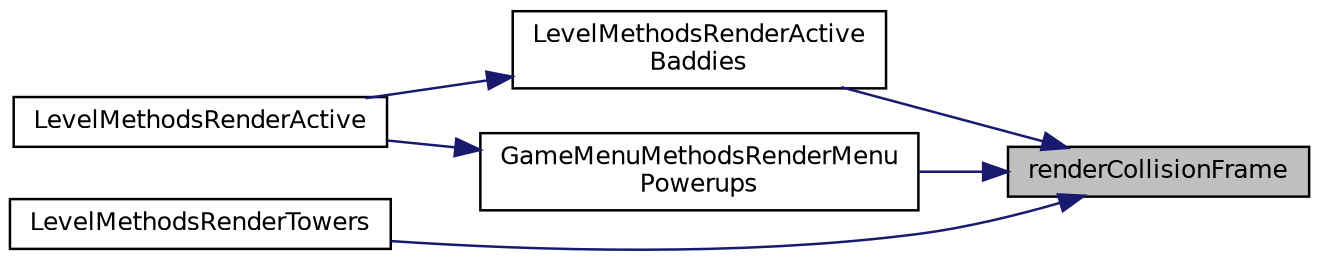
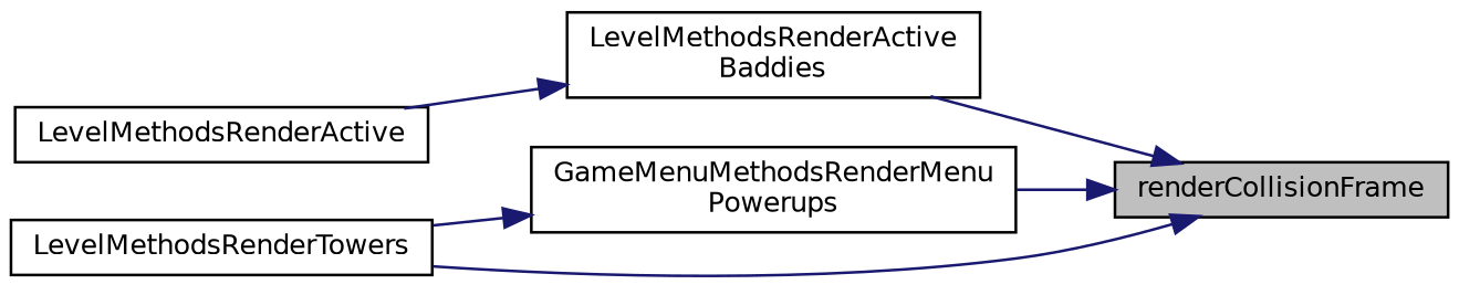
  digraph {
    rankdir=RL
    node [color=black fillcolor=white fontname=Helvetica fontsize=10 shape=record style=filled]
    edge [color=midnightblue dir=back fontname=Helvetica fontsize=10 labelfontname=Helvetica labelfontsize=10 style=solid]
    n1 [fillcolor=grey75 fontcolor=black height=0.2 label=renderCollisionFrame width=0.4]
    n2 [height=0.2 label="LevelMethodsRenderActive\lBaddies" width=0.4]
    n3 [height=0.2 label="GameMenuMethodsRenderMenu\lPowerups" width=0.4]
    n4 [height=0.2 label=LevelMethodsRenderTowers width=0.4]
    n5 [height=0.2 label=LevelMethodsRenderActive width=0.4]
    n1 -> n2
    n1 -> n3
    n1 -> n4
    n2 -> n5
-   n3 -> n5
+   n3 -> n4
  }
